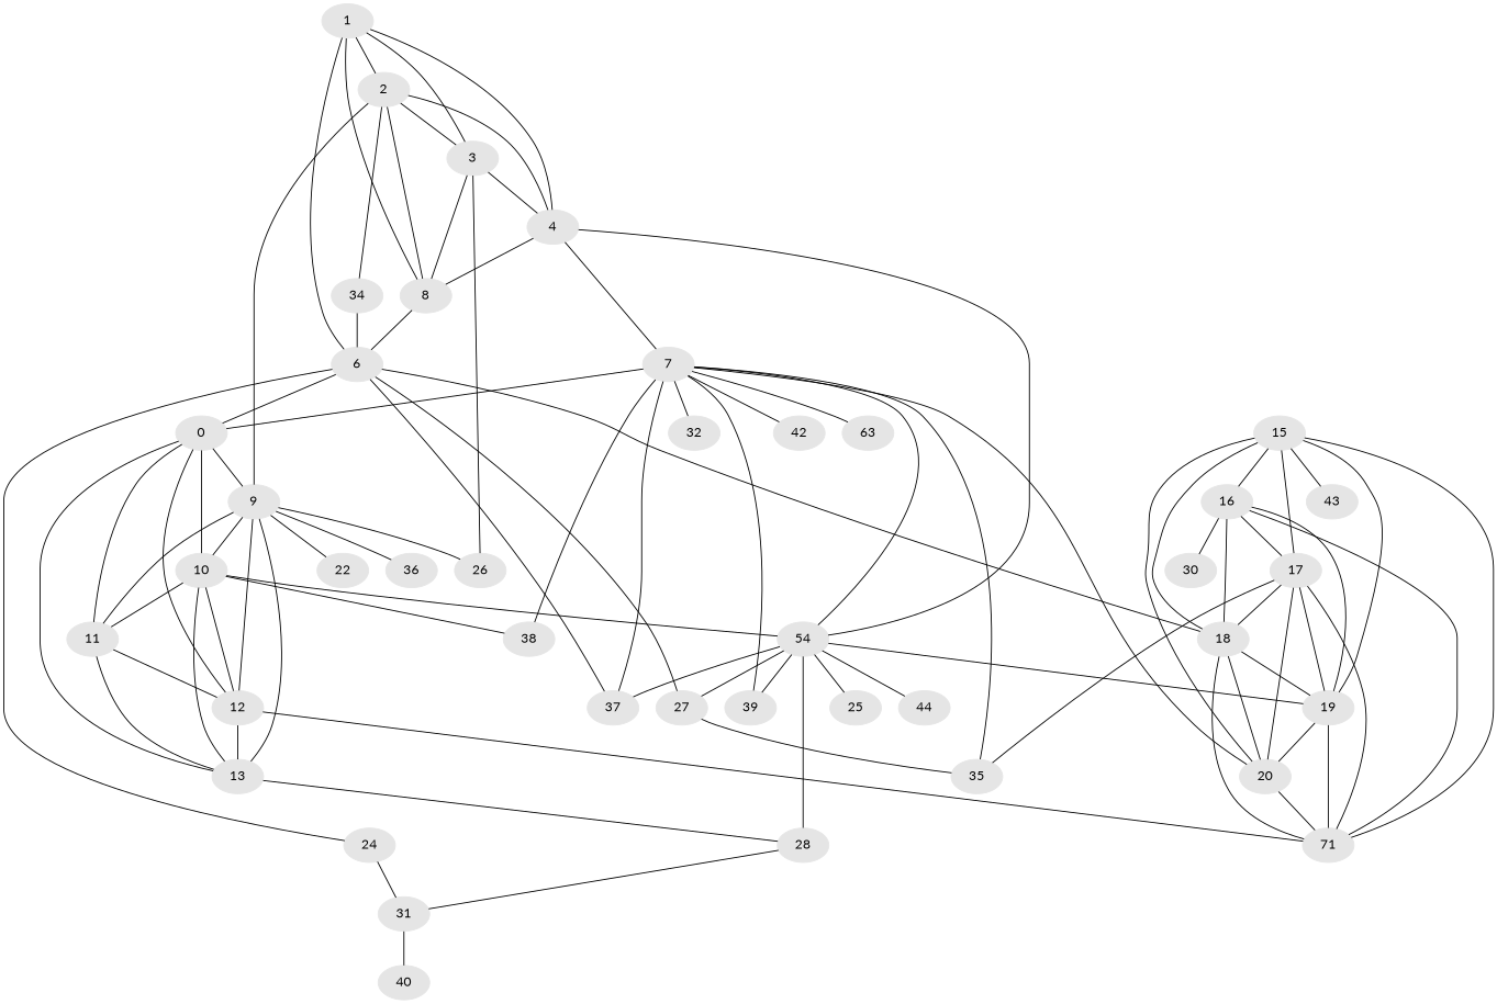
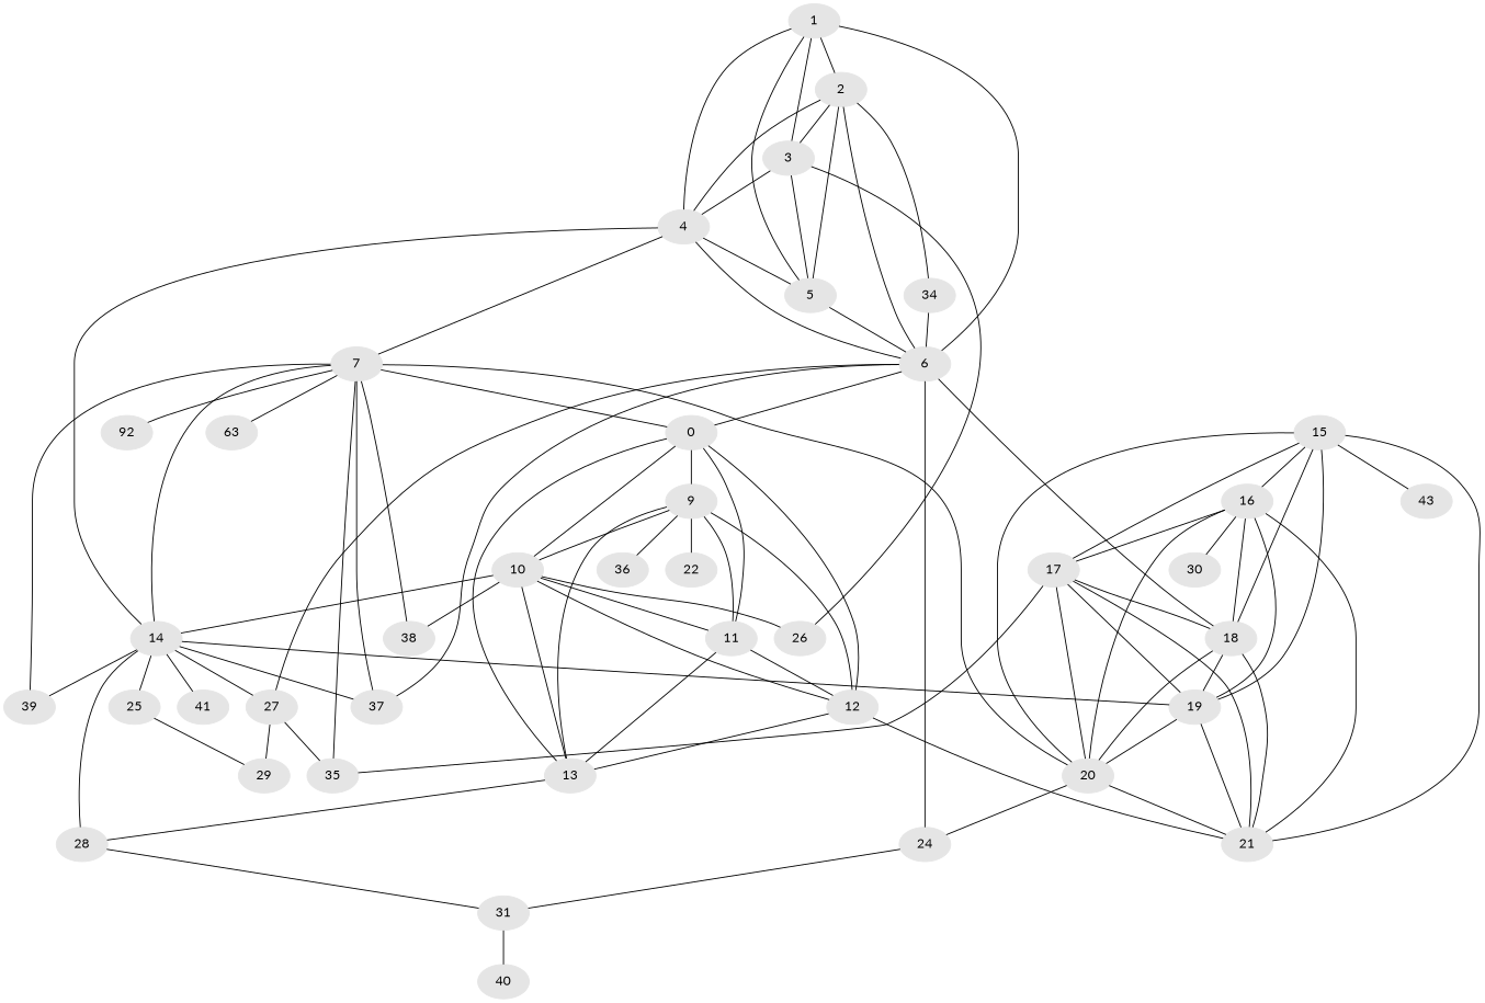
  graph {
    fontname=Lato
    node [color=gray90 fontname=Lato style=filled]
    edge [fontname=Lato weight=1.0]
    1
    2
    3
    4
-   5 [label=8]
+   5
    6
    34
    26
    7
-   14 [label=54]
+   14
    n11 [label=0]
    18
    24
    27
    37
    20
    n17 [label=63]
-   32
+   32 [label=92]
    35
    38
    39
-   42
    28
    19
    25
-   41 [label=44]
+   41
    9
    10
    11
    12
    13
-   21 [label=71]
+   21
    31
+   29
    22
    36
    15
    16
    17
    43
    30
    40
    1 -- 2
    1 -- 3
    1 -- 4
    1 -- 5
    1 -- 6 [weight=2.0]
    2 -- 3
    2 -- 4
    2 -- 5
-   2 -- 9 [weight=2.0]
+   2 -- 6 [weight=2.0]
    2 -- 34
    3 -- 4
    3 -- 5
    3 -- 26
    4 -- 5
+   4 -- 6 [weight=2.0]
    4 -- 7
    4 -- 14
    5 -- 6 [weight=2.0]
    6 -- n11
    6 -- 18
    6 -- 24
    6 -- 27
    6 -- 37
    34 -- 6 [weight=6.0]
    7 -- 14
    7 -- n11
    7 -- 37 [weight=4.0]
    7 -- 20
    7 -- n17 [weight=2.0]
    7 -- 32 [weight=2.0]
    7 -- 35
    7 -- 38 [weight=4.0]
    7 -- 39
-   7 -- 42 [weight=2.0]
    14 -- 27 [weight=2.0]
    14 -- 37
    14 -- 39 [weight=2.0]
    14 -- 28 [weight=3.0]
    14 -- 19
    14 -- 25
    14 -- 41
    n11 -- 9 [weight=2.0]
    n11 -- 10
    n11 -- 11
    n11 -- 12
    n11 -- 13
    18 -- 20
    18 -- 19
    18 -- 21
    24 -- 31
    27 -- 35
+   27 -- 29 [weight=2.0]
+   20 -- 24
    20 -- 21
    28 -- 31
    19 -- 20
    19 -- 21
+   25 -- 29
    9 -- 10 [weight=2.0]
    9 -- 11 [weight=2.0]
    9 -- 12 [weight=3.0]
    9 -- 13 [weight=2.0]
    9 -- 22 [weight=3.0]
    9 -- 36
-   9 -- 26
+   10 -- 26
    10 -- 14
    10 -- 38
    10 -- 11
    10 -- 12
    10 -- 13
    11 -- 12
    11 -- 13
    12 -- 13
    12 -- 21
    13 -- 28
    31 -- 40
    15 -- 18
    15 -- 20
    15 -- 19
    15 -- 21
    15 -- 16
    15 -- 17
    15 -- 43
    16 -- 18
+   16 -- 20
    16 -- 19
    16 -- 21
    16 -- 17
    16 -- 30
    17 -- 18
    17 -- 20
    17 -- 35
    17 -- 19
    17 -- 21
  }
